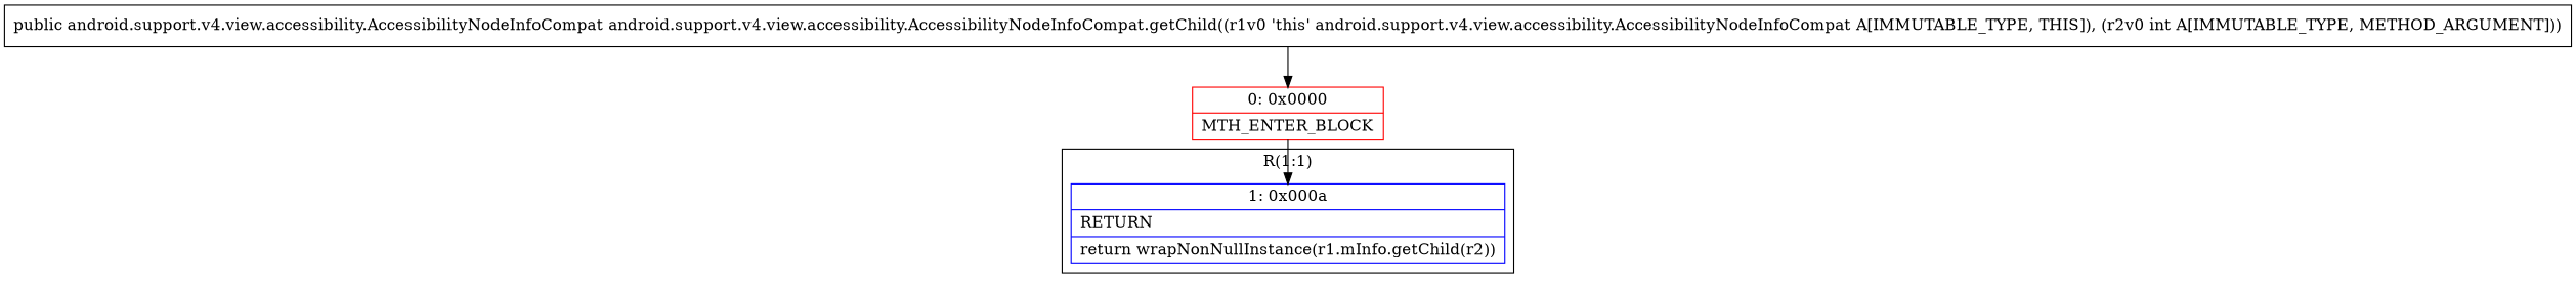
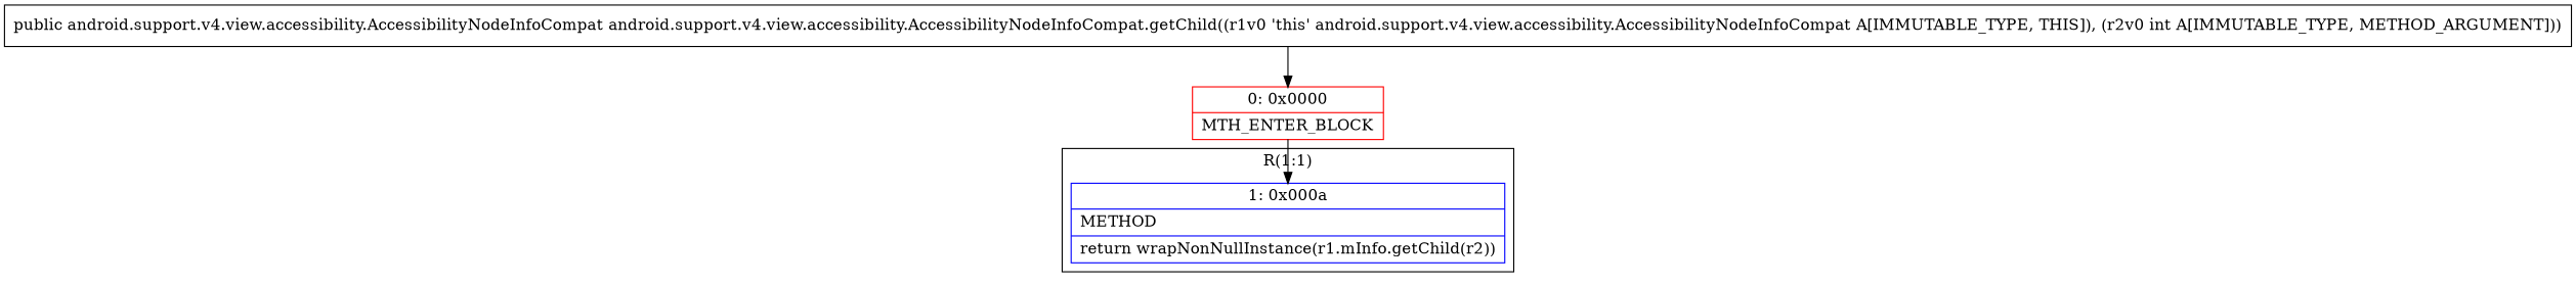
  digraph {
    node [shape=record]
-   n1 [color=blue label="{1\:\ 0x000a|RETURN\l|return wrapNonNullInstance(r1.mInfo.getChild(r2))\l}"]
+   n1 [color=blue label="{1\:\ 0x000a|METHOD\l|return wrapNonNullInstance(r1.mInfo.getChild(r2))\l}"]
    n2 [color=red label="{0\:\ 0x0000|MTH_ENTER_BLOCK\l}"]
    n3 [label="{public android.support.v4.view.accessibility.AccessibilityNodeInfoCompat android.support.v4.view.accessibility.AccessibilityNodeInfoCompat.getChild((r1v0 'this' android.support.v4.view.accessibility.AccessibilityNodeInfoCompat A[IMMUTABLE_TYPE, THIS]), (r2v0 int A[IMMUTABLE_TYPE, METHOD_ARGUMENT])) }"]
    subgraph cluster_1 {
      label="R(1:1)"
      n1
    }
    n2 -> n1
    n3 -> n2
  }
